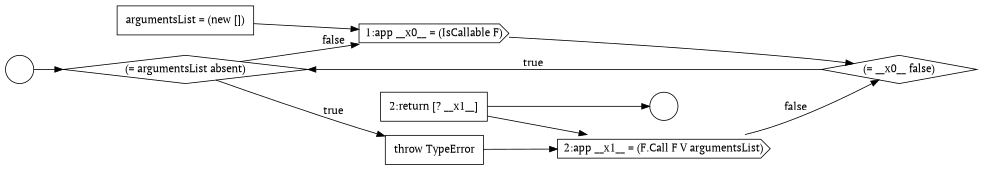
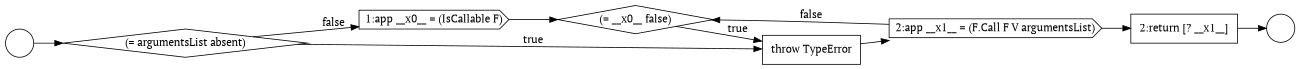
  digraph {
    fontname="PT Serif"
    rankdir=LR
    node [color=black fillcolor=white fontname="PT Serif" shape=none style=filled]
    edge [color=black fontname="PT Serif"]
    n1 [label=" " shape=circle]
    n2 [label=<<font color="black">(= argumentsList absent)</font>> shape=diamond]
    n3 [label=<<font color="black">1:app __x0__ = (IsCallable F)</font>> shape=cds]
    n4 [label=<<font color="black">     <table border="0" cellborder="1" cellspacing="0" cellpadding="10">       <tr><td align="left">throw TypeError</td></tr>     </table>   </font>> margin=0]
    n5 [label=<<font color="black">2:app __x1__ = (F.Call F V argumentsList)</font>> shape=cds]
    n6 [label=<<font color="black">     <table border="0" cellborder="1" cellspacing="0" cellpadding="10">       <tr><td align="left">2:return [? __x1__]</td></tr>     </table>   </font>> margin=0]
    n7 [label=<<font color="black">(= __x0__ false)</font>> shape=diamond]
    n8 [label=" " shape=circle]
-   n9 [label=<<font color="black">     <table border="0" cellborder="1" cellspacing="0" cellpadding="10">       <tr><td align="left">argumentsList = (new [])</td></tr>     </table>   </font>> margin=0]
    n1 -> n2
    n2 -> n3 [label=<<font color="black">false</font>>]
    n2 -> n4 [label=<<font color="black">true</font>>]
    n3 -> n7
    n4 -> n5
-   n6 -> n5
+   n5 -> n6
    n5 -> n7 [label=<<font color="black">false</font>>]
    n6 -> n8
-   n7 -> n2 [label=<<font color="black">true</font>>]
-   n9 -> n3
+   n7 -> n4 [label=<<font color="black">true</font>>]
  }
